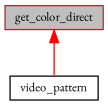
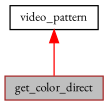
  digraph {
    rankdir=TB
    fontname="EB Garamond"
    node [fontname="EB Garamond" fontsize=10 shape=record style=filled]
    n1 [color=brown fillcolor=grey75 fontcolor=black height=0.2 label=get_color_direct width=0.4]
    n2 [color=black fillcolor=white height=0.2 label=video_pattern width=0.4]
-   n1 -> n2 [color=red dir=back fontname="EB Garamond" fontsize=10 labelfontname=Helvetica labelfontsize=10 style=solid]
+   n2 -> n1 [color=red dir=back fontname="EB Garamond" fontsize=10 labelfontname=Helvetica labelfontsize=10 style=solid]
  }
